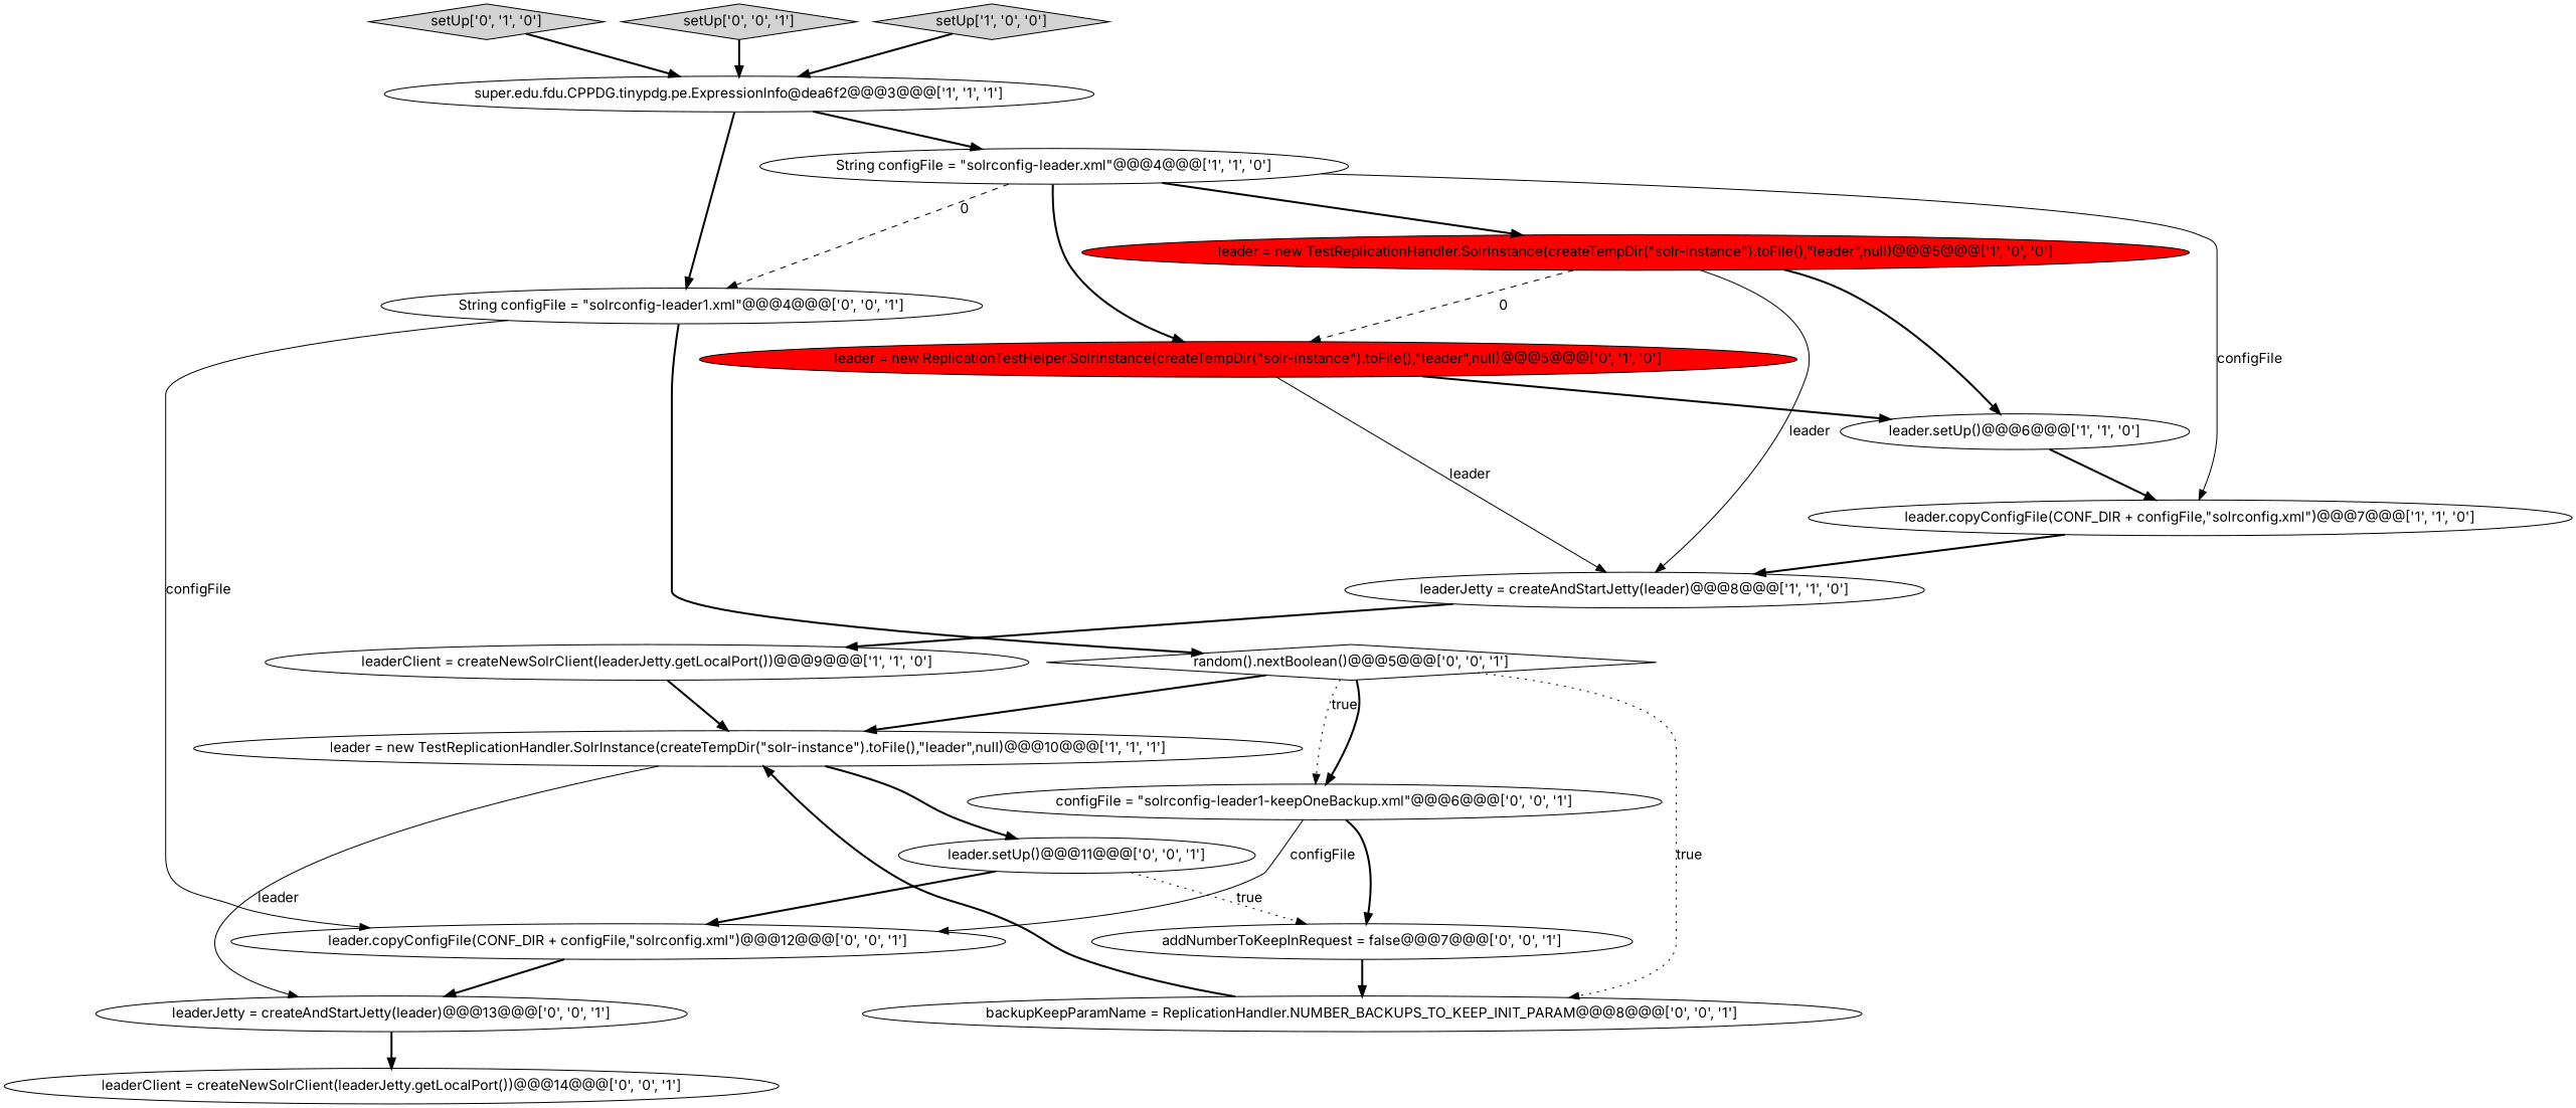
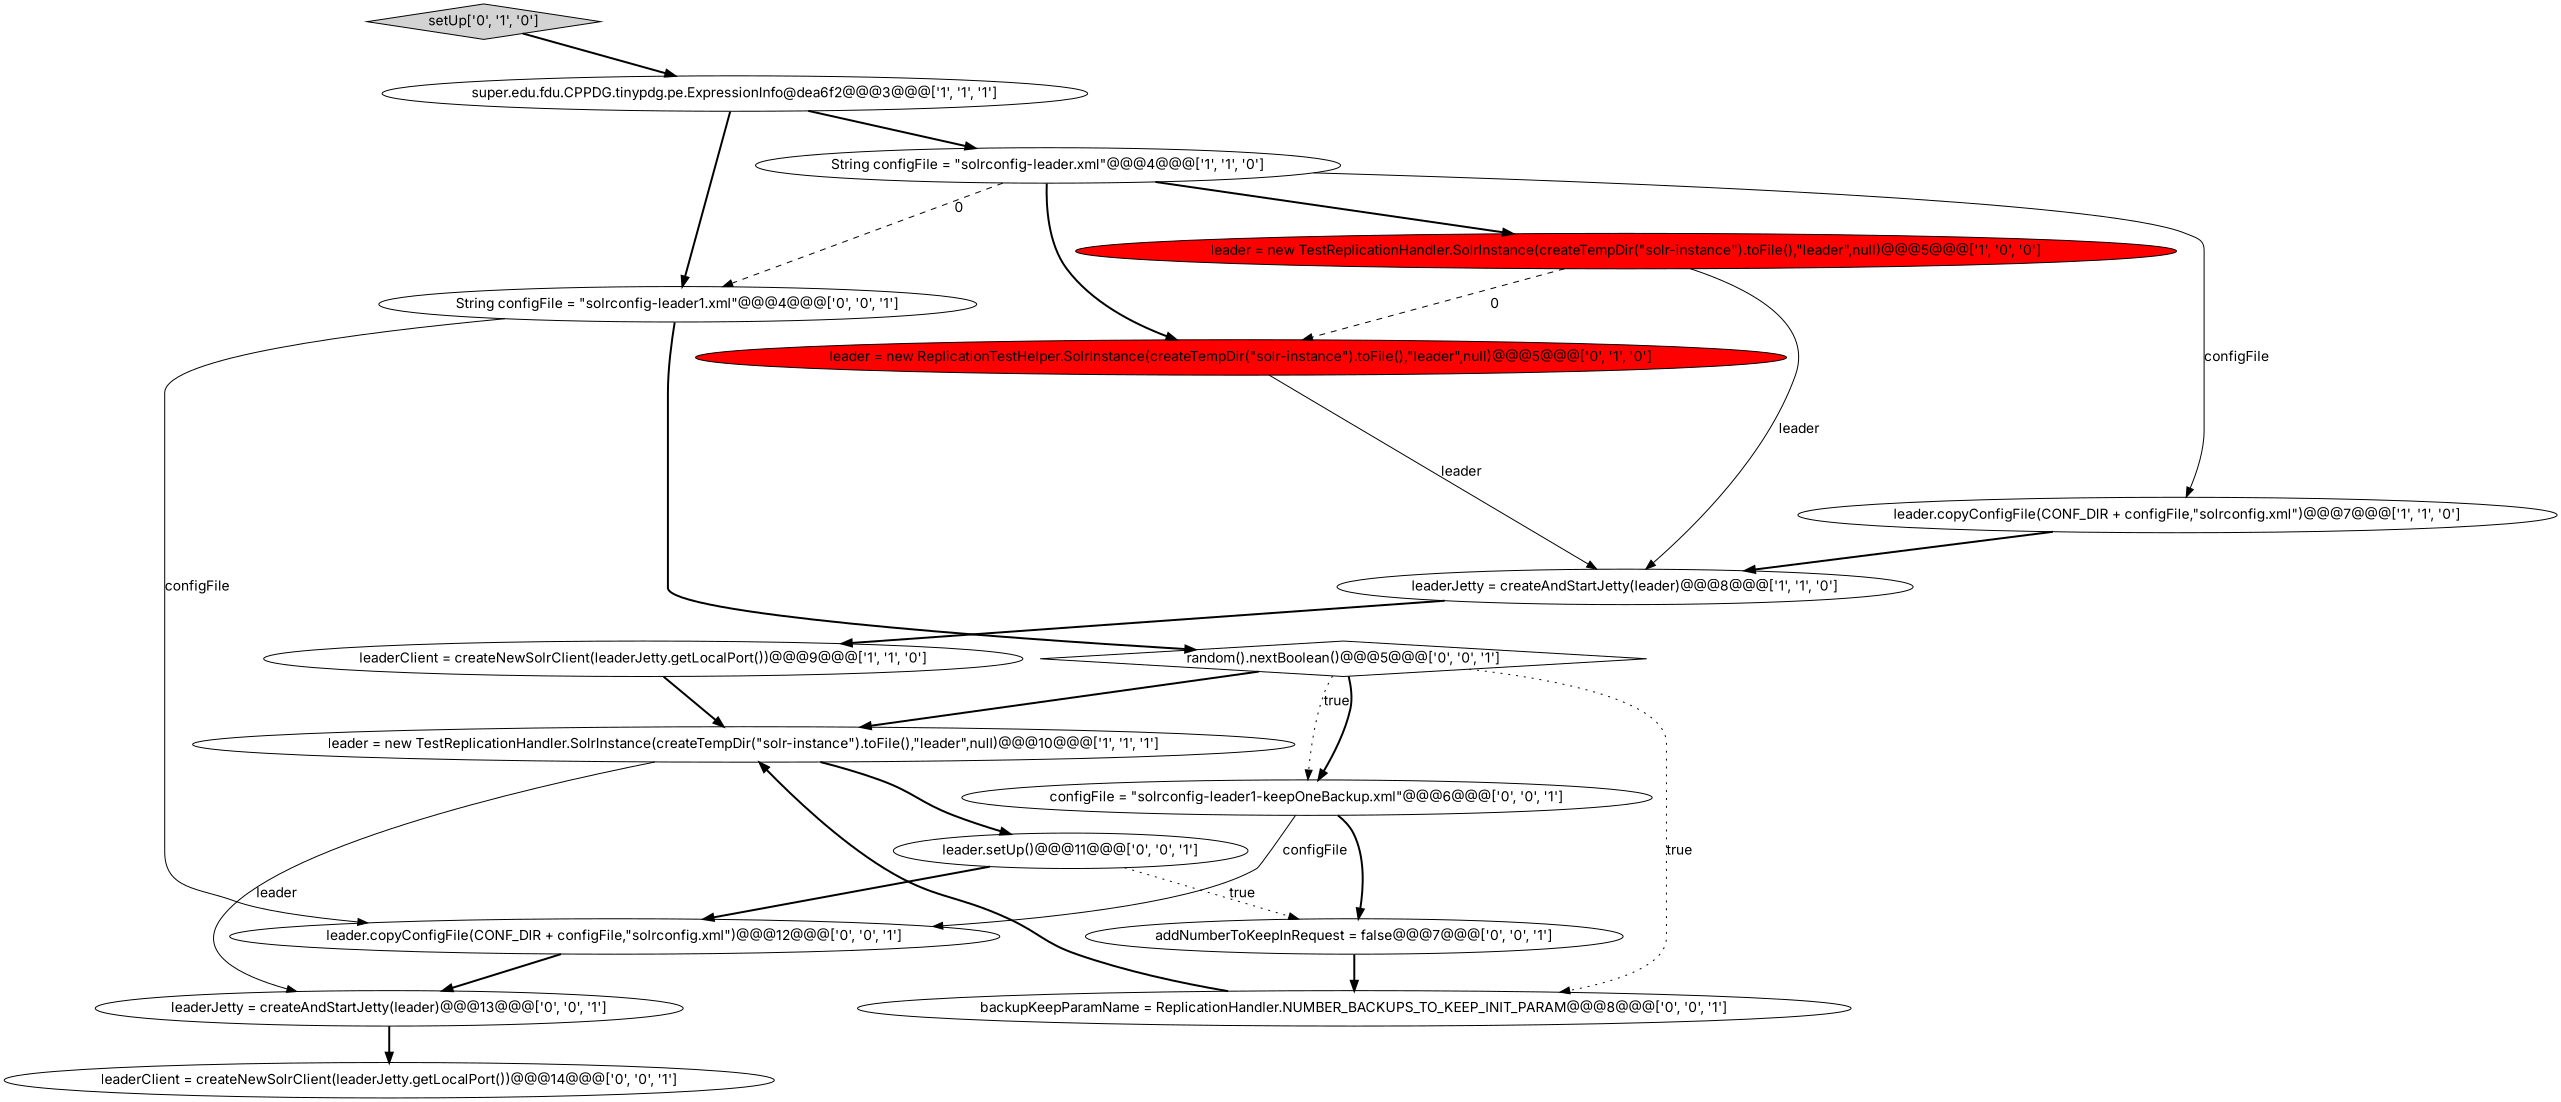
  digraph {
    fontname=Inter
    node [fillcolor=white fontname=Inter shape=ellipse style=filled]
    edge [fontname=Inter style=bold]
    n1 [fillcolor=red label="leader = new ReplicationTestHelper.SolrInstance(createTempDir(\"solr-instance\").toFile(),\"leader\",null)@@@5@@@['0', '1', '0']"]
    n2 [label="leaderJetty = createAndStartJetty(leader)@@@8@@@['1', '1', '0']"]
-   n3 [label="leader.setUp()@@@6@@@['1', '1', '0']"]
    n4 [label="leaderClient = createNewSolrClient(leaderJetty.getLocalPort())@@@9@@@['1', '1', '0']"]
    n5 [label="leader.copyConfigFile(CONF_DIR + configFile,\"solrconfig.xml\")@@@7@@@['1', '1', '0']"]
    n6 [fillcolor=lightgray label="setUp['0', '1', '0']" shape=diamond]
    n7 [label="super.edu.fdu.CPPDG.tinypdg.pe.ExpressionInfo@dea6f2@@@3@@@['1', '1', '1']"]
    n8 [label="String configFile = \"solrconfig-leader1.xml\"@@@4@@@['0', '0', '1']"]
    n9 [label="String configFile = \"solrconfig-leader.xml\"@@@4@@@['1', '1', '0']"]
    n10 [label="configFile = \"solrconfig-leader1-keepOneBackup.xml\"@@@6@@@['0', '0', '1']"]
    n11 [label="leader.copyConfigFile(CONF_DIR + configFile,\"solrconfig.xml\")@@@12@@@['0', '0', '1']"]
    n12 [label="addNumberToKeepInRequest = false@@@7@@@['0', '0', '1']"]
    n13 [label="leaderJetty = createAndStartJetty(leader)@@@13@@@['0', '0', '1']"]
    n14 [label="backupKeepParamName = ReplicationHandler.NUMBER_BACKUPS_TO_KEEP_INIT_PARAM@@@8@@@['0', '0', '1']"]
    n15 [label="leader = new TestReplicationHandler.SolrInstance(createTempDir(\"solr-instance\").toFile(),\"leader\",null)@@@10@@@['1', '1', '1']"]
    n16 [label="leader.setUp()@@@11@@@['0', '0', '1']"]
    n17 [label="random().nextBoolean()@@@5@@@['0', '0', '1']" shape=diamond]
    n18 [label="leaderClient = createNewSolrClient(leaderJetty.getLocalPort())@@@14@@@['0', '0', '1']"]
    n19 [fillcolor=red label="leader = new TestReplicationHandler.SolrInstance(createTempDir(\"solr-instance\").toFile(),\"leader\",null)@@@5@@@['1', '0', '0']"]
-   n20 [fillcolor=lightgray label="setUp['0', '0', '1']" shape=diamond]
-   n21 [fillcolor=lightgray label="setUp['1', '0', '0']" shape=diamond]
    n1 -> n2 [label=leader style=solid]
-   n1 -> n3
    n2 -> n4
-   n3 -> n5
    n4 -> n15
    n5 -> n2
    n6 -> n7
    n7 -> n8
    n7 -> n9
    n8 -> n11 [label=configFile style=solid]
    n8 -> n17
    n9 -> n1
    n9 -> n5 [label=configFile style=solid]
    n9 -> n8 [label=0 style=dashed]
    n9 -> n19
    n10 -> n11 [label=configFile style=solid]
    n10 -> n12
    n11 -> n13
    n12 -> n14
    n13 -> n18
    n14 -> n15
    n15 -> n13 [label=leader style=solid]
    n15 -> n16
    n16 -> n11
    n16 -> n12 [label=true style=dotted]
    n17 -> n10 [label=true style=dotted]
    n17 -> n10
    n17 -> n14 [label=true style=dotted]
    n17 -> n15
    n19 -> n1 [label=0 style=dashed]
    n19 -> n2 [label=leader style=solid]
-   n19 -> n3
-   n20 -> n7
-   n21 -> n7
  }
